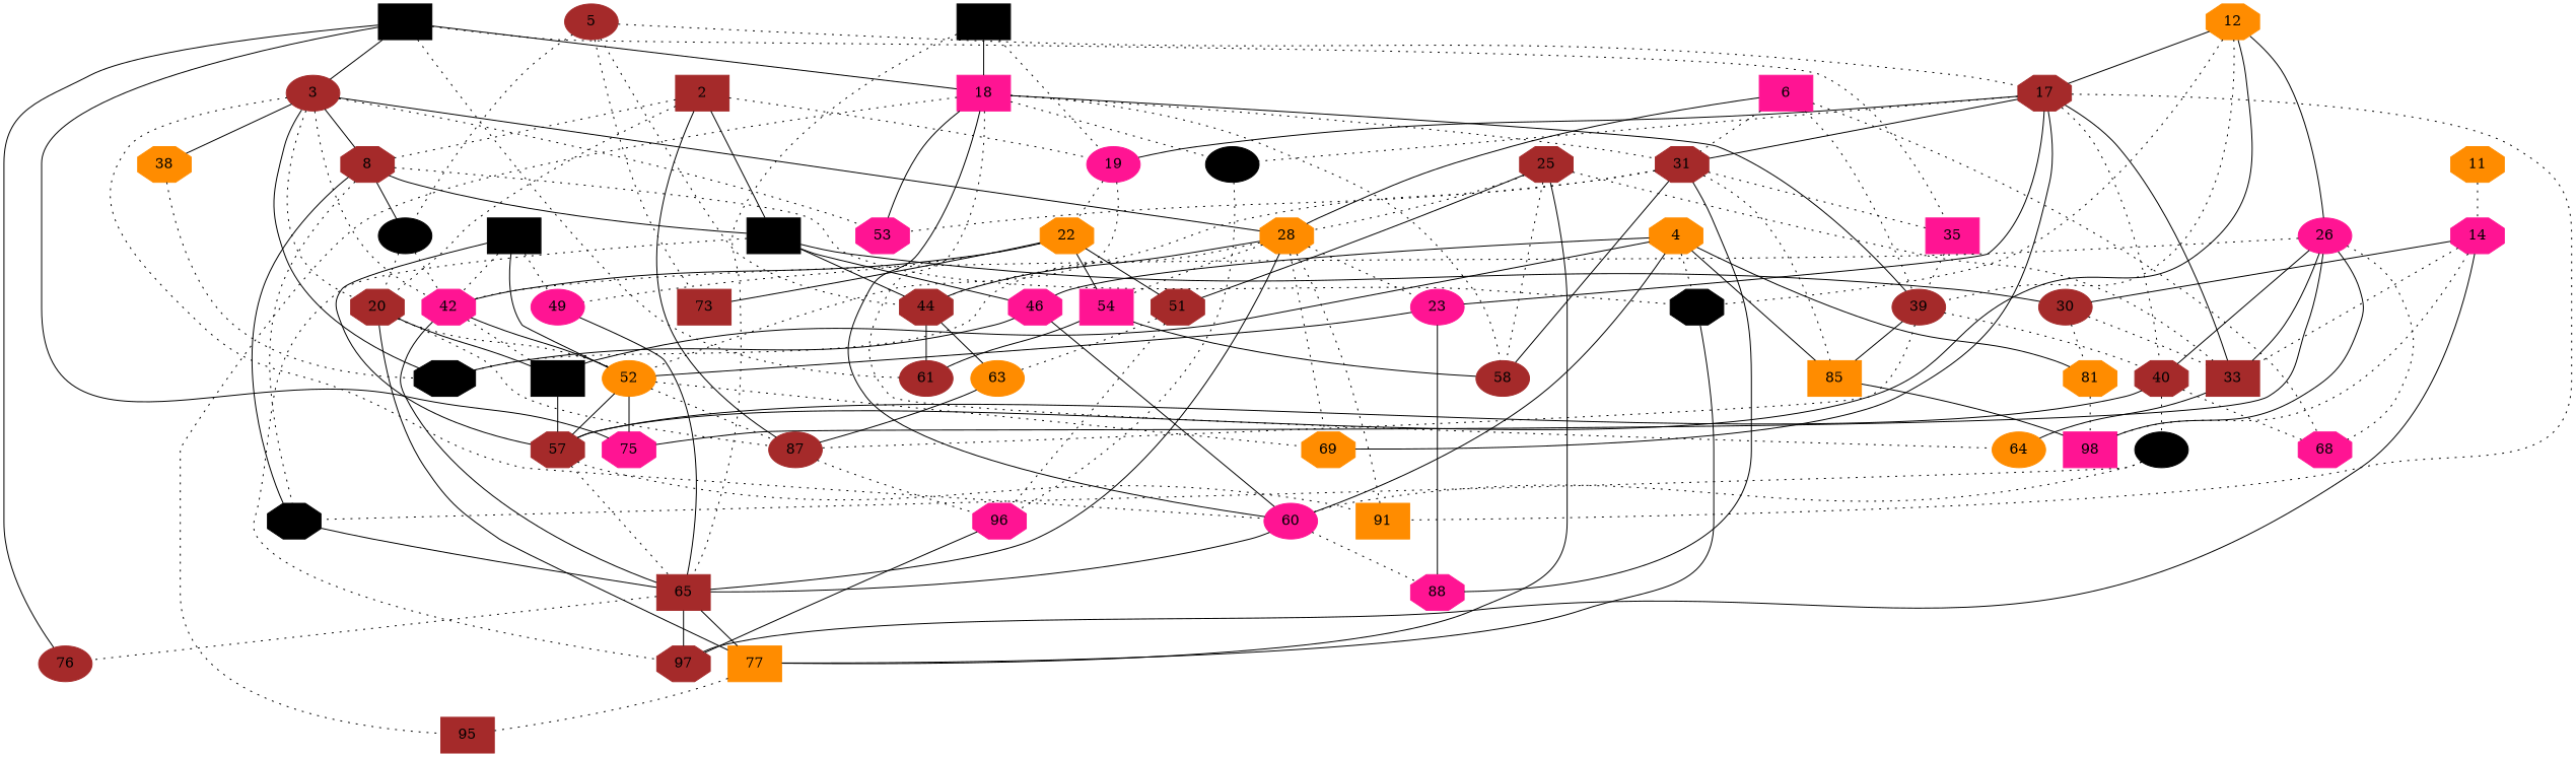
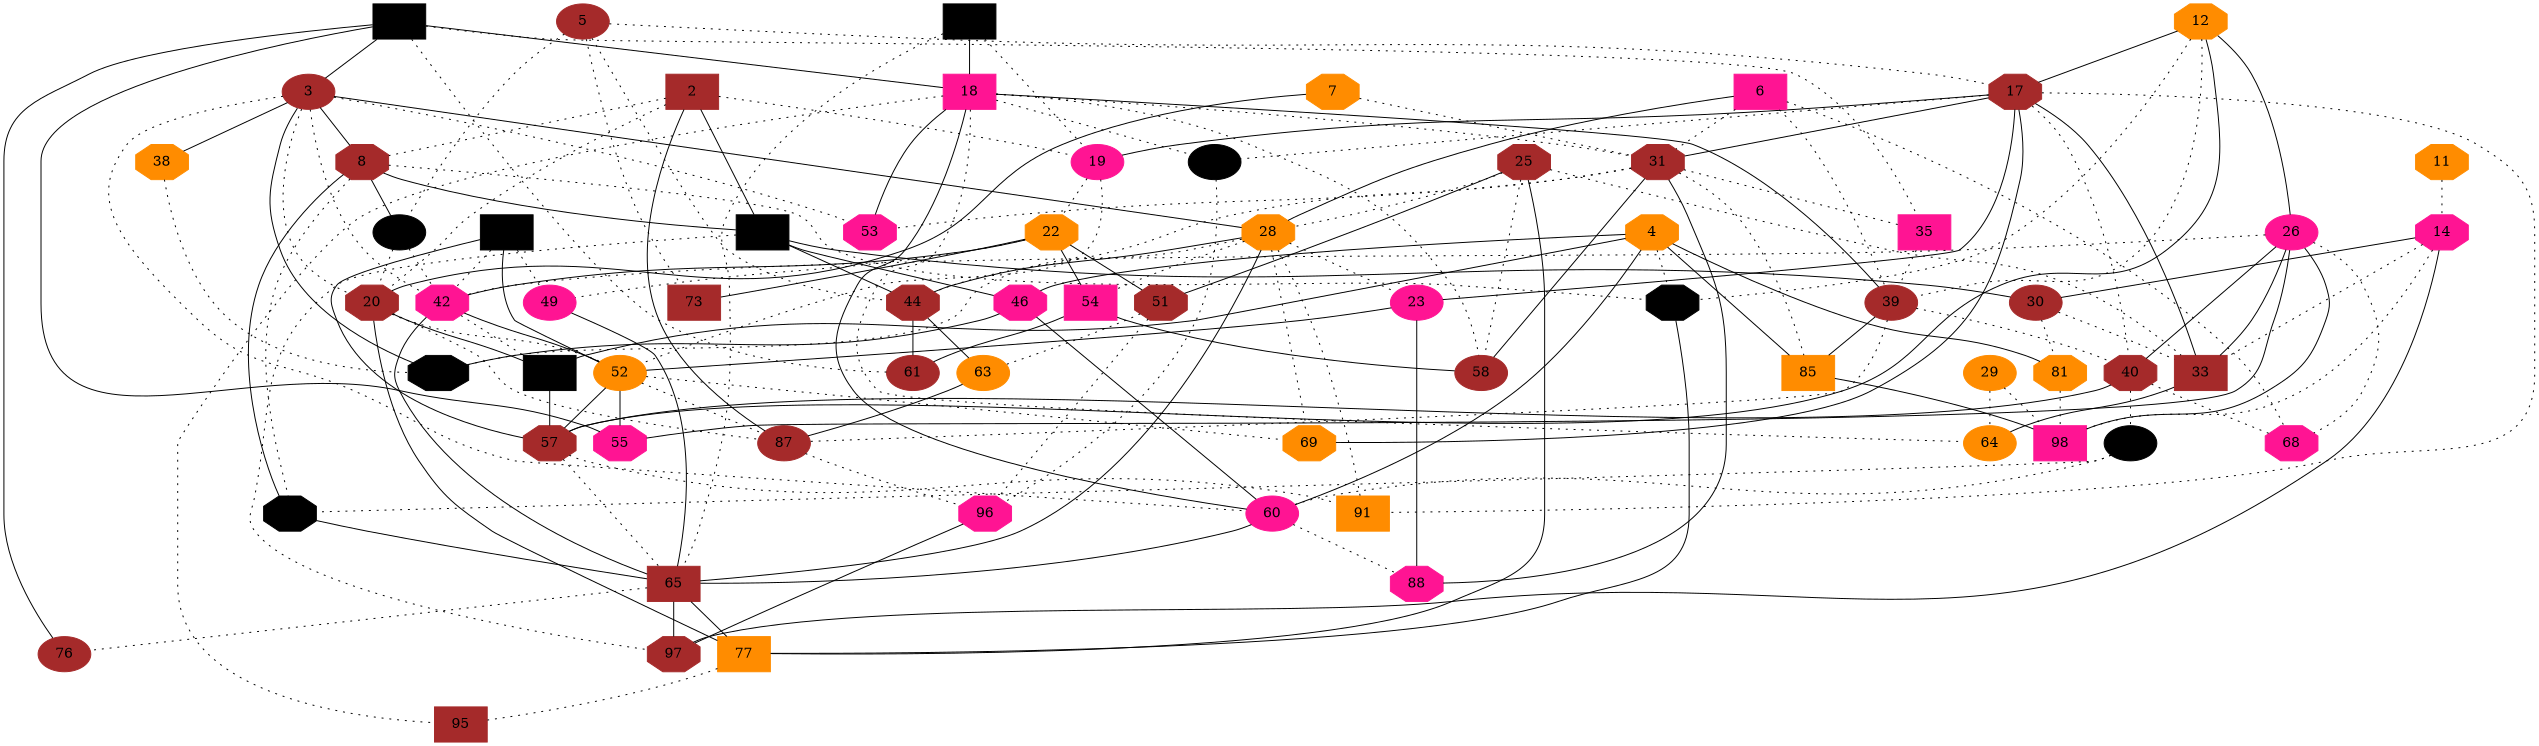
  graph {
    node [color=brown shape=octagon style=filled]
    edge [style=dotted]
    3 [shape=ellipse super="+71"]
    8 [super="+47"]
    20 [super="+24"]
    28 [color=darkorange super="+55"]
    38 [color=darkorange]
    42 [color=deeppink super="+74"]
    53 [color=deeppink]
    60 [color=deeppink shape=ellipse super="+67"]
    100 [color=black]
    1 [color=black shape=box]
    18 [color=deeppink shape=box super="+89"]
    35 [color=deeppink shape=box]
    61 [shape=ellipse]
-   75 [color=deeppink]
+   75 [color=deeppink label=55]
    76 [shape=ellipse]
    31 [super="+48"]
    39 [shape=ellipse super="+79"]
    32 [color=black shape=ellipse]
    58 [shape=ellipse]
    64 [color=darkorange shape=ellipse]
    95 [shape=box]
    2 [shape=box super="+94"]
    15 [color=black shape=box super="+50"]
    19 [color=deeppink shape=ellipse super="+86"]
    87 [shape=ellipse]
    27 [color=black super="+34"]
    13 [color=black shape=ellipse super="+93"]
    62 [color=black]
    46 [color=deeppink super="+84"]
    44 [super="+92"]
    30 [shape=ellipse]
    97
    22 [color=darkorange super="+66"]
    52 [color=darkorange shape=ellipse super="+72"]
    43 [color=black shape=box]
    77 [color=darkorange shape=box]
    96 [color=deeppink]
    65 [shape=box super="+90"]
    23 [color=deeppink shape=ellipse]
    69 [color=darkorange]
    91 [color=darkorange shape=box]
    54 [color=deeppink shape=box]
    88 [color=deeppink]
    4 [color=darkorange super="+16"]
    81 [color=darkorange]
    85 [color=darkorange shape=box]
    57 [super="+59"]
    98 [color=deeppink shape=box]
    5 [shape=ellipse super="+45"]
    17 [super="+82"]
    73 [shape=box]
    33 [shape=box super="+37"]
    40 [super="+70"]
    63 [color=darkorange shape=ellipse]
    6 [color=deeppink shape=box super="+10"]
    68 [color=deeppink]
+   7 [color=darkorange]
    9 [color=black shape=box]
    14 [color=deeppink super="+99"]
    11 [color=darkorange]
    12 [color=darkorange super="+21"]
    26 [color=deeppink shape=ellipse super="+56"]
    41 [color=black shape=ellipse]
    49 [color=deeppink shape=ellipse]
    51 [super="+83"]
    25 [super="+78"]
+   29 [color=darkorange shape=ellipse]
    36 [color=black shape=box super="+80"]
    3 -- 8 [style=solid]
    3 -- 20
    3 -- 28 [style=solid]
    3 -- 38 [style=solid]
    3 -- 42
    3 -- 53
    3 -- 60
    3 -- 100 [style=solid]
    8 -- 15 [style=solid]
    8 -- 27
    8 -- 13 [style=solid]
    8 -- 62 [style=solid]
    8 -- 62
    20 -- 87
    20 -- 52
    20 -- 43 [style=solid]
    20 -- 77 [style=solid]
    28 -- 100
    28 -- 44 [style=solid weight=2]
    28 -- 65 [style=solid]
    28 -- 23
    28 -- 69
    28 -- 91
    28 -- 54
    38 -- 100
    42 -- 52 [style=solid]
    42 -- 43
    42 -- 65 [style=solid]
    60 -- 65 [style=solid]
    60 -- 88
    1 -- 3 [style=solid]
    1 -- 18 [style=solid]
    1 -- 35
    1 -- 61
    1 -- 75 [style=solid]
    1 -- 76 [style=solid]
    18 -- 53 [style=solid]
    18 -- 60 [style=solid]
    18 -- 31
    18 -- 39 [style=solid]
    18 -- 32
    18 -- 58
    18 -- 64
    18 -- 95
    35 -- 39
    31 -- 53
    31 -- 35
    31 -- 58 [style=solid]
    31 -- 44
    31 -- 88 [style=solid]
    31 -- 85
    39 -- 87
    39 -- 85 [style=solid]
    39 -- 40
    32 -- 96
    2 -- 8
    2 -- 20
    2 -- 15 [style=solid]
    2 -- 19
    2 -- 87 [style=solid]
    15 -- 46 [style=solid]
    15 -- 44 [style=solid]
    15 -- 30 [style=solid]
    15 -- 97
    19 -- 22
    19 -- 52
    87 -- 96
    27 -- 77 [style=solid]
    13 -- 20
    13 -- 42
    62 -- 65 [style=solid]
    46 -- 60 [style=solid]
    46 -- 100 [style=solid]
    44 -- 61 [style=solid]
    44 -- 63 [style=solid]
    30 -- 81
    30 -- 33
    22 -- 42 [style=solid]
    22 -- 54 [style=solid]
    22 -- 73 [style=solid]
    22 -- 49
    22 -- 51 [style=solid]
    52 -- 75 [style=solid]
    52 -- 87
    52 -- 69
    52 -- 57 [style=solid]
    43 -- 57 [style=solid]
    77 -- 95
    96 -- 97 [style=solid]
    65 -- 76
    65 -- 97 [style=solid]
    65 -- 77 [style=solid]
    23 -- 52 [style=solid]
    23 -- 88 [style=solid]
    54 -- 61 [style=solid]
    54 -- 58 [style=solid]
    4 -- 60 [style=solid]
    4 -- 27
    4 -- 46 [style=solid]
    4 -- 43 [style=solid]
    4 -- 81 [style=solid]
    4 -- 85 [style=solid]
    81 -- 98
    85 -- 98 [style=solid]
    57 -- 65
    57 -- 91
    5 -- 13
    5 -- 44
    5 -- 17
    5 -- 73
    17 -- 31 [style=solid]
    17 -- 32
    17 -- 19 [style=solid]
    17 -- 23 [style=solid]
    17 -- 69 [style=solid]
    17 -- 91
    17 -- 33 [style=solid]
    17 -- 40
    33 -- 64 [style=solid]
    40 -- 57 [style=solid]
    40 -- 68
    40 -- 41
    63 -- 87 [style=solid]
    6 -- 28 [style=solid]
    6 -- 31
    6 -- 39
    6 -- 68
+   7 -- 20 [style=solid]
+   7 -- 31
    9 -- 18 [style=solid]
    9 -- 19
    9 -- 65
    14 -- 30 [style=solid]
    14 -- 97 [style=solid]
    14 -- 98
    14 -- 33
    11 -- 14
    12 -- 39
    12 -- 27
    12 -- 57 [style=solid]
    12 -- 17 [style=solid]
    12 -- 26 [style=solid]
    26 -- 42
    26 -- 75 [style=solid]
    26 -- 98 [style=solid]
    26 -- 33 [style=solid]
    26 -- 40 [style=solid]
    26 -- 68
    41 -- 60
    41 -- 62
    49 -- 65 [style=solid]
    51 -- 96
    51 -- 63
    25 -- 28
    25 -- 58
    25 -- 77 [style=solid]
    25 -- 33
    25 -- 51 [style=solid]
+   29 -- 64
+   29 -- 98
    36 -- 42
    36 -- 52 [style=solid]
    36 -- 57 [style=solid]
    36 -- 49
  }
